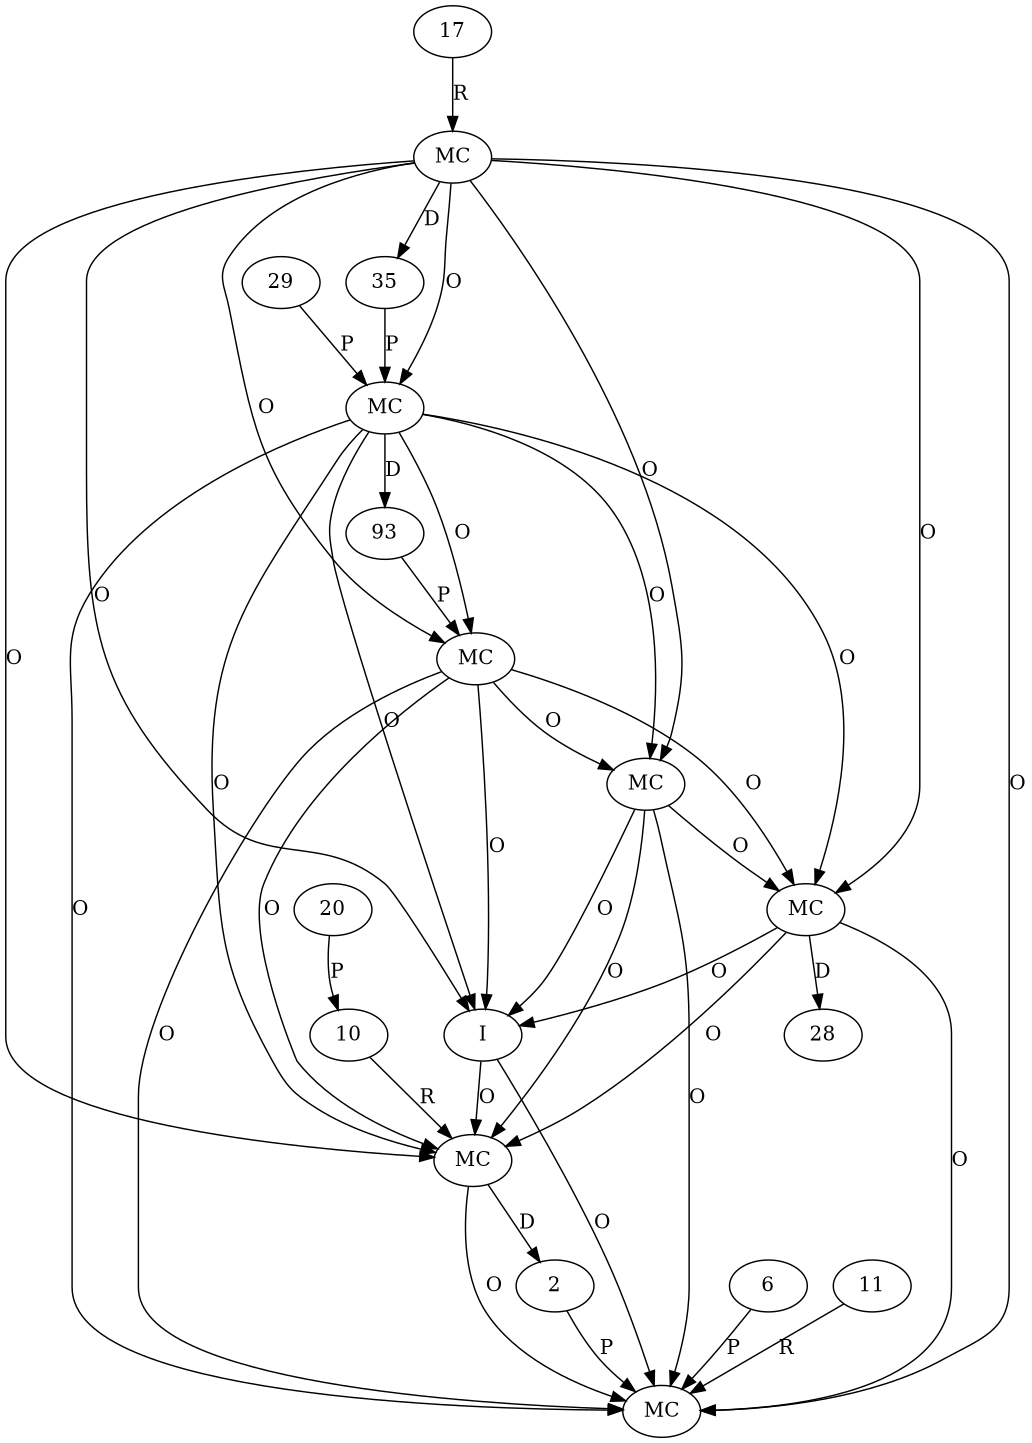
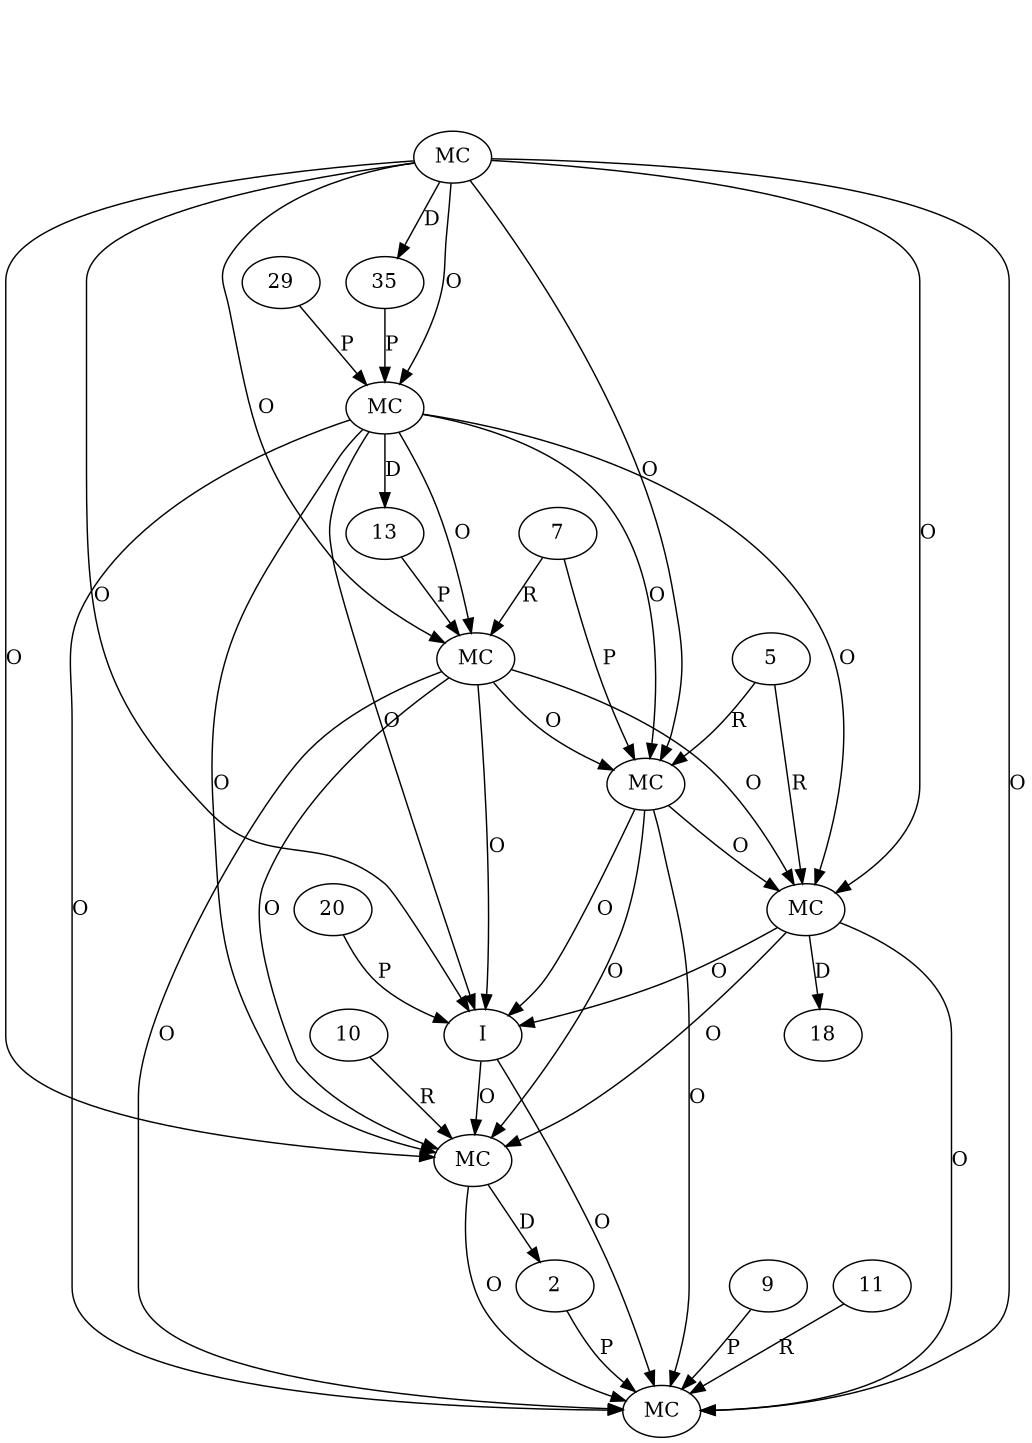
  digraph {
    node [t=String]
    n1 [l=3441 label=MC s="assertAttribute()" t=XmlTester]
    2 [n=dummy_]
    n3 [l=3441 label=MC s="getName()" t=Class]
    n4 [l=3437 label=MC s="write()" t=Resource]
    n5 [l=3438 label=MC s="openInputStream()" t=Resource]
    n6 [l=3438 label=I t=XmlTester]
-   18 [n=dummy_ t=InputStream label=28]
+   18 [n=dummy_ t=InputStream]
+   5 [n=r t=Resource]
+   7 [n="System.err" t=PrintStream v=null]
    n10 [l=3435 label=MC s="println()" t=PrintStream]
-   9 [v="scr:component/reference[2]/@interface" label=6]
+   9 [v="scr:component/reference[2]/@interface"]
    10 [n="IntDSPropertyAnnotated.class" t=Class v=null]
    11 [n=xt t=XmlTester]
-   13 [n=dummy_ label=93]
+   13 [n=dummy_]
    n15 [l=3435 label=MC s="join()" t=Processor]
    n16 [label=35 n=dummy_ t=Set]
    n17 [l=3435 label=MC s="keySet()" t=Map]
-   17 [n=dummy_ t=Map]
    n19 [label=29]
    20 [v=scr]
    2 -> n1 [label=P]
    n3 -> n1 [label=O]
    n3 -> 2 [label=D]
    n4 -> n1 [label=O]
    n4 -> n3 [label=O]
    n4 -> n5 [label=O]
    n4 -> n6 [label=O]
    n5 -> n1 [label=O]
    n5 -> n3 [label=O]
    n5 -> n6 [label=O]
    n5 -> 18 [label=D]
    n6 -> n1 [label=O]
    n6 -> n3 [label=O]
+   5 -> n4 [label=R]
+   5 -> n5 [label=R]
+   7 -> n4 [label=P]
+   7 -> n10 [label=R]
    n10 -> n1 [label=O]
    n10 -> n3 [label=O]
    n10 -> n4 [label=O]
    n10 -> n5 [label=O]
    n10 -> n6 [label=O]
    9 -> n1 [label=P]
    10 -> n3 [label=R]
    11 -> n1 [label=R]
    13 -> n10 [label=P]
    n15 -> n1 [label=O]
    n15 -> n3 [label=O]
    n15 -> n4 [label=O]
    n15 -> n5 [label=O]
    n15 -> n6 [label=O]
    n15 -> n10 [label=O]
    n15 -> 13 [label=D]
    n16 -> n15 [label=P]
    n17 -> n1 [label=O]
    n17 -> n3 [label=O]
    n17 -> n4 [label=O]
    n17 -> n5 [label=O]
    n17 -> n6 [label=O]
    n17 -> n10 [label=O]
    n17 -> n15 [label=O]
    n17 -> n16 [label=D]
-   17 -> n17 [label=R]
    n19 -> n15 [label=P]
-   20 -> 10 [label=P]
+   20 -> n6 [label=P]
  }
